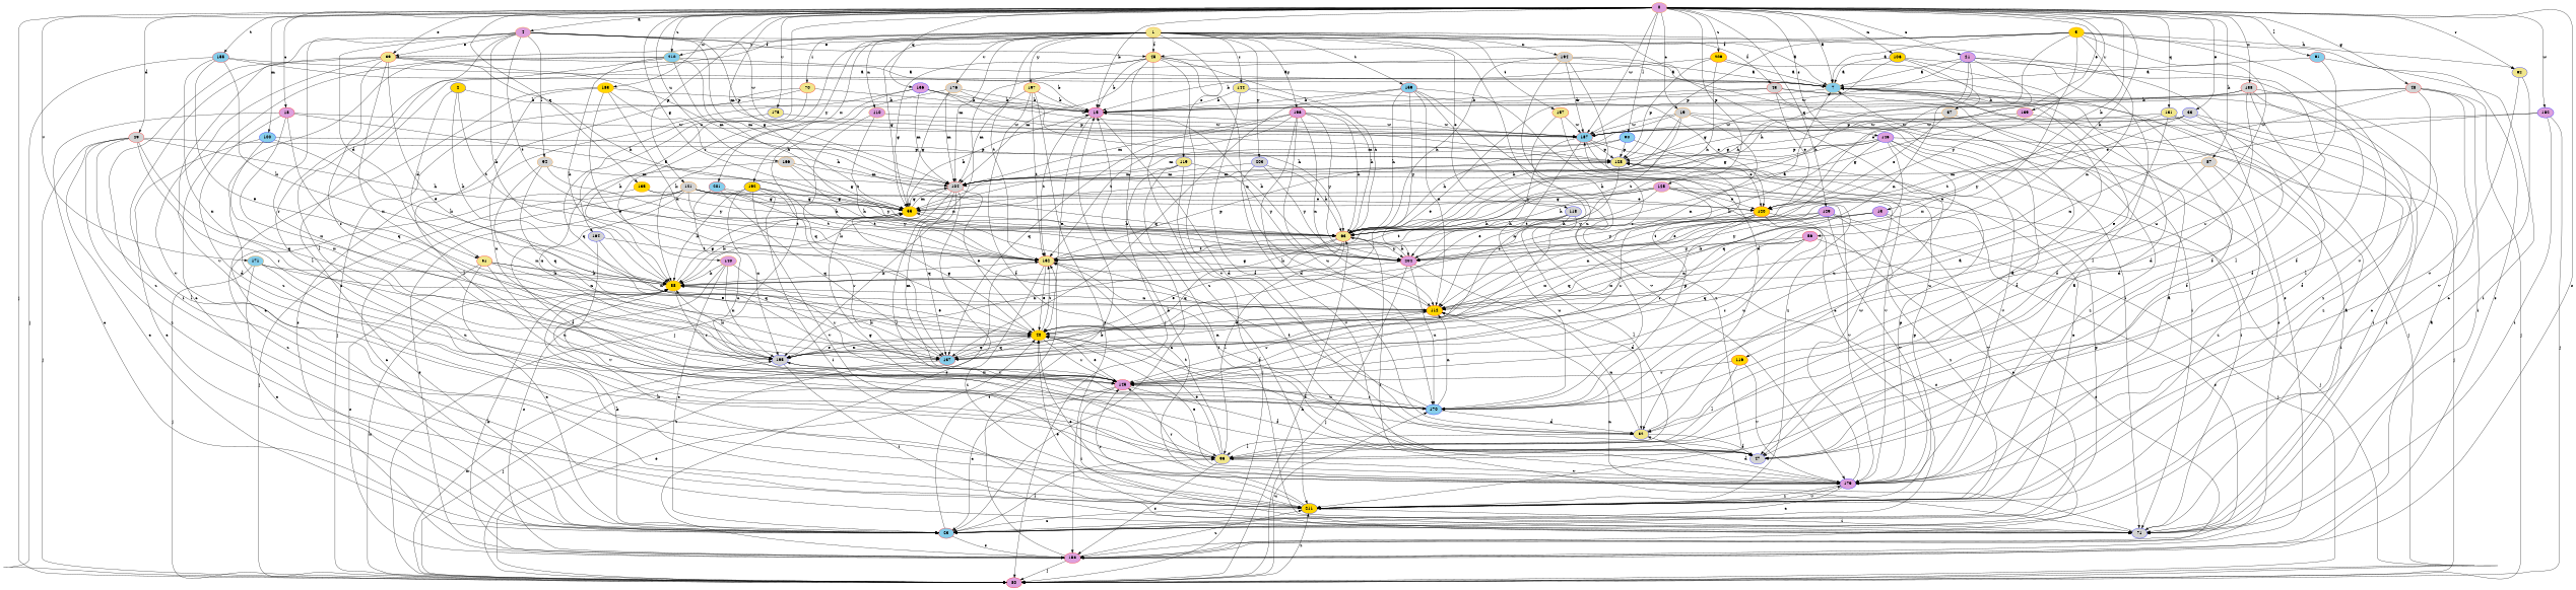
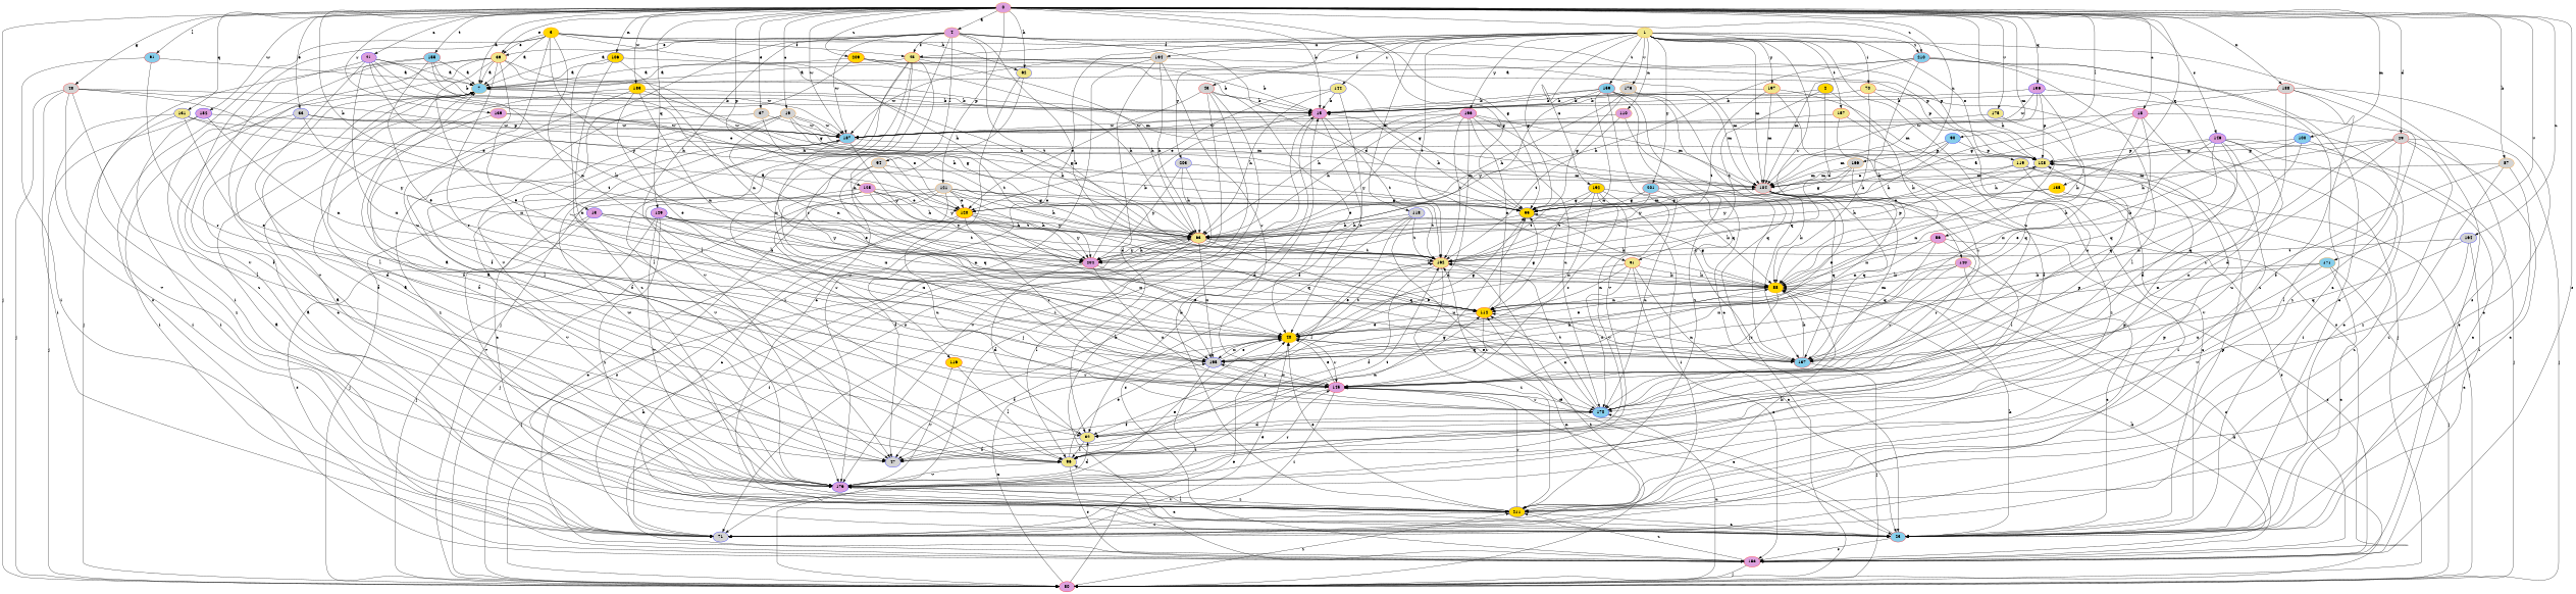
  strict digraph {
    node [color=red fillcolor=plum style=filled]
    0 [color=darkorange]
    4 [color=darkorange]
    7 [color=darkorange fillcolor=skyblue]
    13 [color=blue]
    15
    18
    19 [color=darkorange fillcolor=lightgrey]
    21 [color=blue]
    29 [fillcolor=lightgrey]
    33 [color=blue fillcolor=lightgrey]
    37 [color=darkorange fillcolor=lightgrey]
    39 [fillcolor=khaki]
    48 [fillcolor=lightgrey]
-   55 [color=darkorange fillcolor=gold]
+   55 [color=blue fillcolor=gold]
    56
    62 [color=blue fillcolor=khaki]
    80
    87 [color=darkorange fillcolor=lightgrey]
    90 [color=blue fillcolor=skyblue]
    91 [fillcolor=skyblue]
    100 [color=blue fillcolor=skyblue]
    104 [fillcolor=lightgrey]
    106 [color=blue fillcolor=gold]
    121 [color=darkorange fillcolor=lightgrey]
    125 [color=darkorange]
    129 [color=blue]
    131 [color=blue fillcolor=khaki]
    135 [color=darkorange fillcolor=gold]
    136 [color=blue]
    139 [color=darkorange]
    146 [color=blue]
    153
    155 [fillcolor=skyblue]
    164 [color=blue fillcolor=lightgrey]
    166 [color=darkorange fillcolor=lightgrey]
    171 [color=darkorange fillcolor=skyblue]
    175 [color=blue fillcolor=khaki]
    182 [color=blue]
    183 [color=darkorange fillcolor=gold]
    187 [fillcolor=skyblue]
    188 [fillcolor=lightgrey]
    209 [fillcolor=gold]
-   210 [color=darkorange fillcolor=skyblue]
+   210 [fillcolor=skyblue]
    45 [fillcolor=khaki]
    162 [fillcolor=khaki]
    31 [fillcolor=khaki]
    88 [color=darkorange fillcolor=gold]
    128 [color=blue fillcolor=khaki]
    179 [color=blue]
    94 [color=darkorange fillcolor=lightgrey]
    96 [color=blue fillcolor=khaki]
    145
    47 [color=blue fillcolor=lightgrey]
    63 [fillcolor=khaki]
    204
    32 [color=blue fillcolor=khaki]
    40 [color=darkorange fillcolor=gold]
    23 [fillcolor=skyblue]
    137 [fillcolor=skyblue]
    195 [color=blue fillcolor=lightgrey]
    112 [fillcolor=gold]
    211 [color=blue fillcolor=gold]
    120 [fillcolor=gold]
    71 [color=blue fillcolor=lightgrey]
    170 [color=blue fillcolor=skyblue]
    1 [color=darkorange fillcolor=khaki]
    43 [fillcolor=lightgrey]
    70 [fillcolor=khaki]
    110 [color=darkorange]
    116 [fillcolor=gold]
    118 [color=blue fillcolor=lightgrey]
    119 [color=blue fillcolor=khaki]
    140 [color=darkorange]
    144 [color=blue fillcolor=khaki]
    157 [fillcolor=khaki]
    159 [fillcolor=skyblue]
    176 [color=darkorange fillcolor=lightgrey]
    192 [color=blue fillcolor=gold]
    194 [color=darkorange fillcolor=lightgrey]
    196
    197 [fillcolor=khaki]
    201 [fillcolor=skyblue]
    203 [color=blue fillcolor=lightgrey]
    2 [color=blue fillcolor=gold]
    3 [color=darkorange fillcolor=gold]
    0 -> 4 [label=a]
    0 -> 7 [label=a]
    0 -> 13 [label=b]
    0 -> 15 [label=b]
    0 -> 18 [label=c]
    0 -> 19 [label=c]
    0 -> 21 [label=c]
    0 -> 29 [label=d]
    0 -> 33 [label=e]
    0 -> 37 [label=e]
    0 -> 39 [label=e]
    0 -> 48 [label=g]
    0 -> 55 [label=g]
    0 -> 56 [label=h]
-   0 -> 62 [label=r]
+   0 -> 62 [label=h]
    0 -> 80 [label=j]
    0 -> 87 [label=k]
    0 -> 90 [label=l]
    0 -> 91 [label=l]
    0 -> 100 [label=m]
    0 -> 104 [label=m]
    0 -> 106 [label=n]
    0 -> 121 [label=p]
    0 -> 125 [label=p]
    0 -> 129 [label=q]
    0 -> 131 [label=q]
    0 -> 135 [label=q]
    0 -> 136 [label=q]
    0 -> 139 [label=r]
    0 -> 146 [label=s]
    0 -> 153 [label=s]
    0 -> 155 [label=t]
    0 -> 164 [label=u]
    0 -> 166 [label=u]
    0 -> 171 [label=v]
    0 -> 175 [label=v]
    0 -> 182 [label=w]
    0 -> 183 [label=w]
    0 -> 187 [label=w]
    0 -> 188 [label=x]
    0 -> 209 [label=z]
    0 -> 210 [label=z]
    4 -> 7 [label=a]
    4 -> 39 [label=e]
    4 -> 55 [label=g]
    4 -> 187 [label=w]
    4 -> 45 [label=f]
    4 -> 162 [label=t]
    4 -> 31 [label=d]
    4 -> 88 [label=k]
    4 -> 128 [label=p]
    4 -> 179 [label=v]
    4 -> 94 [label=l]
    4 -> 96 [label=l]
    4 -> 145 [label=r]
    7 -> 15 [label=b]
    7 -> 47 [label=f]
    13 -> 153 [label=s]
    13 -> 88 [label=k]
    13 -> 179 [label=v]
    13 -> 63 [label=h]
    13 -> 204 [label=y]
    15 -> 187 [label=w]
    15 -> 162 [label=t]
    15 -> 32 [label=d]
    15 -> 40 [label=e]
    18 -> 55 [label=a]
    18 -> 187 [label=w]
    18 -> 32 [label=d]
    18 -> 23 [label=c]
    18 -> 137 [label=q]
    18 -> 195 [label=x]
    19 -> 104 [label=m]
    19 -> 187 [label=w]
    19 -> 162 [label=t]
    19 -> 47 [label=f]
    19 -> 63 [label=h]
    19 -> 112 [label=n]
    19 -> 211 [label=z]
    21 -> 7 [label=a]
    21 -> 55 [label=g]
    21 -> 187 [label=w]
    21 -> 96 [label=l]
    21 -> 47 [label=f]
    21 -> 63 [label=h]
    21 -> 120 [label=o]
    29 -> 80 [label=j]
    29 -> 128 [label=p]
    29 -> 96 [label=l]
    29 -> 145 [label=r]
    29 -> 63 [label=h]
    29 -> 23 [label=c]
    29 -> 137 [label=q]
    29 -> 211 [label=z]
    33 -> 55 [label=g]
    33 -> 187 [label=w]
    33 -> 204 [label=y]
    33 -> 32 [label=d]
    33 -> 71 [label=i]
    37 -> 187 [label=w]
    37 -> 47 [label=f]
    37 -> 120 [label=o]
    39 -> 7 [label=a]
    39 -> 104 [label=m]
    39 -> 179 [label=v]
    39 -> 145 [label=r]
    39 -> 63 [label=h]
    39 -> 40 [label=e]
    39 -> 195 [label=x]
    39 -> 211 [label=z]
    39 -> 71 [label=i]
    48 -> 15 [label=b]
    48 -> 80 [label=j]
    48 -> 128 [label=p]
    48 -> 179 [label=v]
    48 -> 96 [label=l]
    48 -> 120 [label=o]
    48 -> 71 [label=i]
    55 -> 15 [label=b]
    55 -> 104 [label=m]
    55 -> 88 [label=k]
    55 -> 63 [label=h]
    56 -> 153 [label=s]
    56 -> 145 [label=r]
    56 -> 204 [label=y]
    56 -> 137 [label=q]
    56 -> 112 [label=n]
    62 -> 179 [label=v]
    62 -> 23 [label=c]
    80 -> 162 [label=t]
    80 -> 88 [label=k]
    80 -> 63 [label=h]
    80 -> 40 [label=e]
    80 -> 195 [label=x]
    80 -> 211 [label=z]
    80 -> 170 [label=u]
    87 -> 104 [label=m]
    87 -> 211 [label=z]
    87 -> 71 [label=i]
    87 -> 170 [label=u]
    90 -> 104 [label=m]
    90 -> 128 [label=p]
    90 -> 63 [label=h]
    90 -> 120 [label=o]
    91 -> 7 [label=a]
    91 -> 145 [label=r]
    91 -> 71 [label=i]
    100 -> 88 [label=k]
    100 -> 128 [label=p]
    100 -> 23 [label=c]
    100 -> 195 [label=x]
    104 -> 55 [label=g]
    104 -> 153 [label=s]
    104 -> 88 [label=k]
    104 -> 96 [label=l]
    104 -> 145 [label=m]
    104 -> 40 [label=e]
    104 -> 137 [label=q]
    106 -> 7 [label=a]
    106 -> 96 [label=l]
    106 -> 63 [label=h]
    106 -> 195 [label=x]
    106 -> 112 [label=n]
    121 -> 55 [label=g]
    121 -> 80 [label=j]
    121 -> 153 [label=s]
    121 -> 162 [label=t]
    121 -> 47 [label=f]
    121 -> 63 [label=h]
    121 -> 204 [label=y]
    121 -> 23 [label=c]
    121 -> 120 [label=o]
    125 -> 55 [label=g]
    125 -> 80 [label=j]
    125 -> 162 [label=t]
    125 -> 179 [label=v]
    125 -> 145 [label=r]
    125 -> 63 [label=h]
    125 -> 204 [label=y]
    125 -> 120 [label=o]
    129 -> 80 [label=j]
    129 -> 162 [label=t]
    129 -> 179 [label=v]
    129 -> 63 [label=h]
    129 -> 195 [label=x]
    129 -> 112 [label=n]
    129 -> 211 [label=z]
    131 -> 187 [label=w]
    131 -> 162 [label=t]
    131 -> 40 [label=e]
    131 -> 211 [label=z]
    131 -> 71 [label=i]
    135 -> 63 [label=h]
    135 -> 211 [label=z]
    135 -> 120 [label=o]
    136 -> 15 [label=b]
    136 -> 104 [label=m]
    136 -> 153 [label=s]
    136 -> 187 [label=w]
    136 -> 88 [label=k]
    136 -> 128 [label=p]
    139 -> 55 [label=g]
    139 -> 187 [label=w]
    139 -> 47 [label=f]
    146 -> 80 [label=j]
    146 -> 88 [label=k]
    146 -> 128 [label=p]
    146 -> 179 [label=v]
    146 -> 63 [label=h]
    146 -> 40 [label=e]
    146 -> 137 [label=q]
    146 -> 71 [label=i]
    146 -> 170 [label=u]
    153 -> 7 [label=a]
    153 -> 15 [label=b]
    153 -> 80 [label=j]
    153 -> 88 [label=k]
    153 -> 211 [label=z]
    155 -> 7 [label=a]
    155 -> 15 [label=b]
    155 -> 80 [label=j]
    155 -> 88 [label=k]
    155 -> 40 [label=e]
    155 -> 195 [label=x]
    164 -> 162 [label=t]
    164 -> 179 [label=v]
+   164 -> 23 [label=c]
    164 -> 137 [label=q]
    166 -> 55 [label=g]
    166 -> 104 [label=m]
    166 -> 204 [label=y]
    166 -> 195 [label=x]
    171 -> 80 [label=j]
    171 -> 88 [label=k]
    171 -> 23 [label=c]
    171 -> 112 [label=n]
    171 -> 170 [label=u]
    175 -> 187 [label=w]
    175 -> 137 [label=q]
    182 -> 80 [label=j]
    182 -> 187 [label=w]
    182 -> 112 [label=n]
    182 -> 71 [label=i]
    183 -> 15 [label=b]
    183 -> 96 [label=l]
    183 -> 63 [label=h]
    183 -> 40 [label=e]
    183 -> 23 [label=c]
    183 -> 112 [label=n]
    187 -> 128 [label=p]
    187 -> 179 [label=v]
    187 -> 204 [label=y]
    187 -> 40 [label=e]
    187 -> 23 [label=c]
    188 -> 15 [label=b]
    188 -> 55 [label=g]
    188 -> 47 [label=f]
    188 -> 32 [label=d]
    188 -> 23 [label=c]
    188 -> 211 [label=z]
    209 -> 7 [label=a]
    209 -> 15 [label=b]
    209 -> 128 [label=p]
    209 -> 47 [label=f]
    209 -> 63 [label=h]
    210 -> 7 [label=a]
    210 -> 104 [label=m]
    210 -> 88 [label=k]
    210 -> 96 [label=l]
    210 -> 63 [label=h]
    210 -> 23 [label=c]
    210 -> 211 [label=z]
    45 -> 7 [label=a]
    45 -> 15 [label=b]
    45 -> 55 [label=g]
    45 -> 80 [label=j]
    45 -> 179 [label=v]
    45 -> 63 [label=h]
    45 -> 195 [label=x]
    45 -> 112 [label=n]
    45 -> 211 [label=z]
    162 -> 88 [label=k]
    162 -> 128 [label=p]
    162 -> 47 [label=f]
    162 -> 40 [label=e]
    162 -> 211 [label=z]
    31 -> 153 [label=s]
    31 -> 88 [label=k]
    31 -> 40 [label=e]
    31 -> 23 [label=c]
    31 -> 112 [label=n]
    31 -> 170 [label=u]
    88 -> 55 [label=g]
    88 -> 145 [label=r]
    88 -> 40 [label=e]
    88 -> 112 [label=n]
    128 -> 104 [label=m]
    128 -> 112 [label=n]
    179 -> 7 [label=a]
    179 -> 187 [label=w]
    179 -> 128 [label=p]
    179 -> 145 [label=r]
    179 -> 32 [label=d]
    179 -> 40 [label=e]
    179 -> 23 [label=c]
    179 -> 211 [label=z]
    94 -> 104 [label=m]
    94 -> 204 [label=y]
    94 -> 137 [label=q]
    94 -> 195 [label=x]
    96 -> 7 [label=a]
    96 -> 55 [label=g]
    96 -> 153 [label=s]
    96 -> 162 [label=t]
    96 -> 179 [label=v]
    96 -> 40 [label=e]
    145 -> 47 [label=f]
    145 -> 40 [label=e]
    145 -> 23 [label=c]
    145 -> 195 [label=x]
    145 -> 71 [label=i]
    145 -> 170 [label=u]
    63 -> 162 [label=t]
    63 -> 88 [label=k]
    63 -> 96 [label=l]
    63 -> 204 [label=y]
    63 -> 137 [label=q]
    63 -> 195 [label=x]
    63 -> 71 [label=i]
    204 -> 7 [label=a]
    204 -> 15 [label=b]
    204 -> 80 [label=j]
    204 -> 63 [label=h]
    204 -> 32 [label=d]
    204 -> 40 [label=e]
    204 -> 170 [label=u]
    32 -> 7 [label=a]
    32 -> 96 [label=l]
    32 -> 47 [label=f]
    32 -> 112 [label=n]
    40 -> 55 [label=g]
    40 -> 162 [label=t]
    40 -> 145 [label=r]
    40 -> 47 [label=f]
    40 -> 137 [label=q]
    40 -> 195 [label=x]
    23 -> 153 [label=s]
    23 -> 162 [label=t]
    23 -> 88 [label=k]
    23 -> 128 [label=p]
    23 -> 96 [label=l]
    137 -> 80 [label=j]
    137 -> 88 [label=k]
    137 -> 40 [label=e]
    137 -> 112 [label=n]
    195 -> 88 [label=k]
    195 -> 145 [label=r]
    195 -> 40 [label=e]
    195 -> 71 [label=i]
    112 -> 55 [label=g]
    112 -> 145 [label=r]
    112 -> 40 [label=e]
    211 -> 7 [label=a]
    211 -> 15 [label=b]
    211 -> 88 [label=k]
    211 -> 128 [label=p]
    211 -> 179 [label=v]
    211 -> 145 [label=r]
    211 -> 40 [label=e]
    211 -> 23 [label=c]
    211 -> 71 [label=i]
    120 -> 145 [label=r]
    120 -> 204 [label=y]
    120 -> 23 [label=c]
    120 -> 137 [label=q]
    120 -> 195 [label=x]
    120 -> 170 [label=u]
    71 -> 7 [label=a]
    71 -> 40 [label=e]
    71 -> 112 [label=n]
    170 -> 162 [label=t]
    170 -> 128 [label=p]
    170 -> 145 [label=r]
    170 -> 32 [label=d]
    170 -> 112 [label=n]
    1 -> 55 [label=g]
    1 -> 104 [label=m]
    1 -> 153 [label=s]
    1 -> 210 [label=z]
    1 -> 45 [label=f]
    1 -> 162 [label=t]
    1 -> 23 [label=c]
    1 -> 170 [label=u]
    1 -> 43 [label=f]
    1 -> 70 [label=i]
    1 -> 110 [label=n]
    1 -> 116 [label=o]
    1 -> 118 [label=o]
    1 -> 119 [label=o]
    1 -> 140 [label=r]
    1 -> 144 [label=r]
    1 -> 157 [label=t]
    1 -> 159 [label=t]
    1 -> 176 [label=v]
    1 -> 192 [label=x]
    1 -> 194 [label=x]
    1 -> 196 [label=y]
    1 -> 197 [label=y]
    1 -> 201 [label=y]
    1 -> 203 [label=y]
    43 -> 15 [label=b]
    43 -> 80 [label=j]
    43 -> 153 [label=s]
    43 -> 40 [label=e]
    43 -> 120 [label=o]
    43 -> 71 [label=i]
    70 -> 15 [label=b]
    70 -> 80 [label=j]
    70 -> 88 [label=k]
    70 -> 170 [label=u]
    110 -> 187 [label=w]
    110 -> 162 [label=t]
    110 -> 137 [label=q]
    116 -> 179 [label=v]
    116 -> 96 [label=l]
    116 -> 145 [label=r]
    118 -> 153 [label=s]
    118 -> 162 [label=t]
    118 -> 96 [label=l]
    118 -> 63 [label=h]
    118 -> 170 [label=u]
    119 -> 80 [label=j]
    119 -> 104 [label=m]
    119 -> 204 [label=y]
    119 -> 23 [label=c]
    119 -> 71 [label=i]
    140 -> 153 [label=s]
    140 -> 88 [label=k]
    140 -> 145 [label=r]
    140 -> 23 [label=c]
    140 -> 195 [label=x]
    144 -> 15 [label=b]
    144 -> 47 [label=f]
    144 -> 63 [label=h]
    144 -> 120 [label=o]
    157 -> 187 [label=w]
    157 -> 145 [label=r]
    157 -> 211 [label=z]
    159 -> 15 [label=b]
    159 -> 179 [label=v]
    159 -> 63 [label=h]
    159 -> 204 [label=y]
    159 -> 23 [label=c]
    159 -> 137 [label=q]
    159 -> 112 [label=n]
    159 -> 211 [label=z]
    176 -> 15 [label=b]
    176 -> 55 [label=g]
    176 -> 80 [label=j]
    176 -> 104 [label=m]
    176 -> 63 [label=h]
    192 -> 55 [label=g]
    192 -> 162 [label=t]
    192 -> 88 [label=k]
    192 -> 179 [label=v]
    192 -> 145 [label=r]
    192 -> 195 [label=x]
    192 -> 71 [label=i]
    194 -> 7 [label=a]
    194 -> 104 [label=m]
    194 -> 187 [label=w]
    194 -> 145 [label=r]
    194 -> 63 [label=h]
    194 -> 32 [label=d]
    194 -> 71 [label=i]
    196 -> 104 [label=m]
    196 -> 187 [label=w]
    196 -> 162 [label=t]
    196 -> 63 [label=h]
    196 -> 204 [label=y]
    196 -> 32 [label=d]
    196 -> 137 [label=q]
    196 -> 112 [label=n]
    196 -> 170 [label=u]
    197 -> 15 [label=b]
    197 -> 104 [label=m]
    197 -> 153 [label=s]
    197 -> 162 [label=t]
    197 -> 47 [label=f]
    201 -> 55 [label=g]
    201 -> 162 [label=t]
    201 -> 137 [label=q]
    201 -> 170 [label=u]
    203 -> 104 [label=m]
    203 -> 179 [label=v]
    203 -> 63 [label=h]
    203 -> 204 [label=y]
    2 -> 15 [label=b]
    2 -> 162 [label=t]
    2 -> 31 [label=d]
    2 -> 88 [label=k]
    3 -> 7 [label=a]
    3 -> 39 [label=e]
    3 -> 62 [label=h]
    3 -> 153 [label=s]
    3 -> 45 [label=f]
    3 -> 128 [label=p]
    3 -> 179 [label=v]
    3 -> 63 [label=h]
    3 -> 204 [label=y]
    3 -> 112 [label=n]
    3 -> 170 [label=u]
  }
